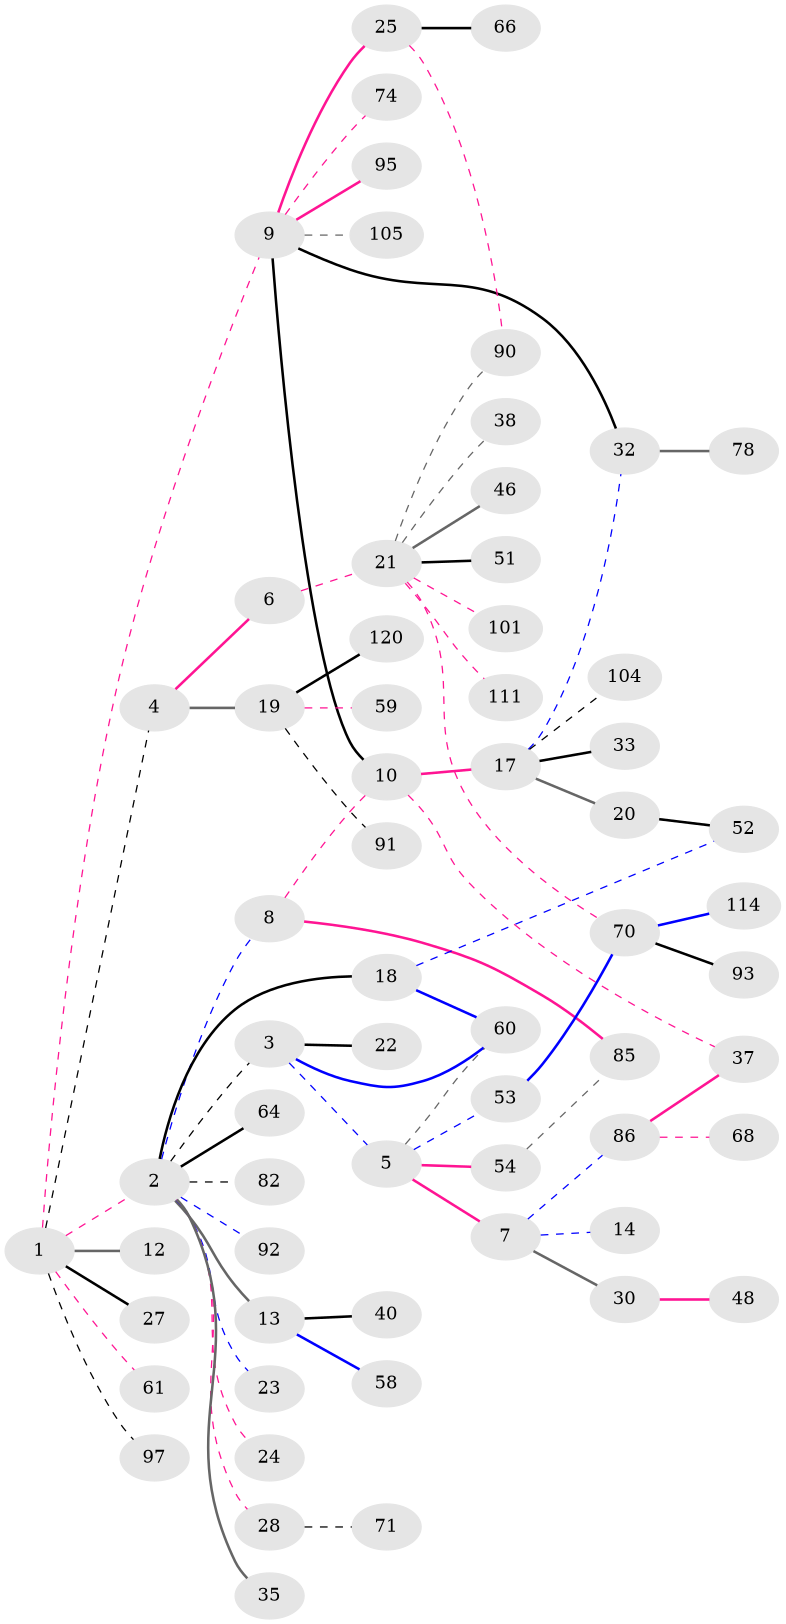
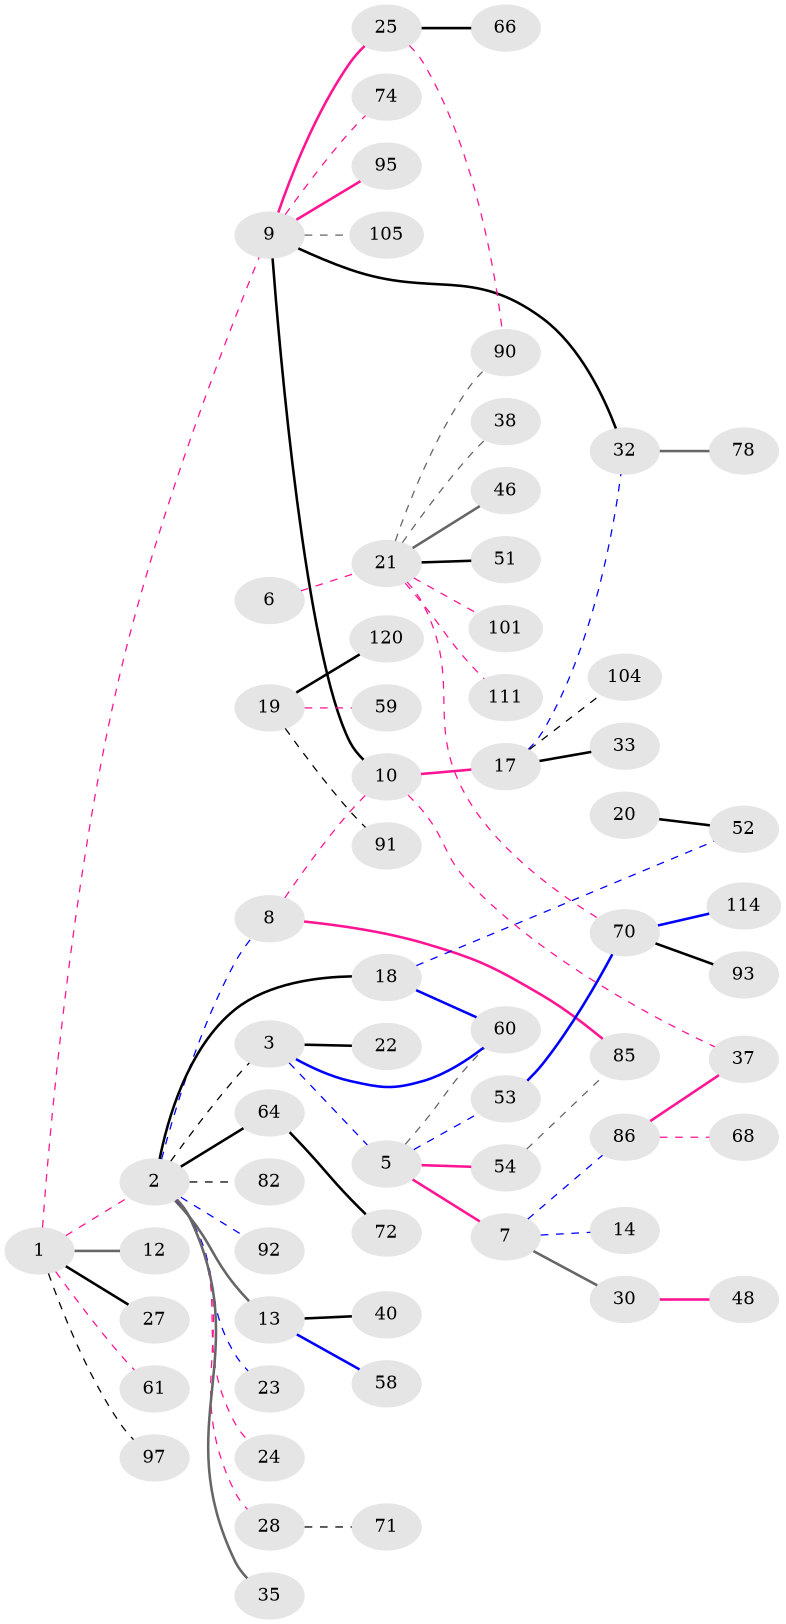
  graph {
    rankdir=LR
    node [color=gray90 style=filled]
    edge [color=deeppink style=dashed]
    2 [super="+11+16"]
    3
    8 [super="+50+84+130+56+49"]
    13
    18 [super="+81+116+100"]
    23
    24
    28
    35 [super="+55+108"]
    64 [super="+129"]
    82
    92
    1
-   4
    9 [super="+42+41"]
    12
    27
    61
    97 [super="+126"]
    6
    19
    10 [super="+43"]
    25
    32 [super="+45"]
    74
    95
    105 [super="+109"]
    5
    22
    60
    85
    40 [super="+107+44"]
    58
    52
    n35 [label=71]
+   72
    7 [super="+87+15"]
    53 [super="+89"]
    54 [super="+75"]
    21 [super="+36+29"]
    59 [super="+69"]
    91
    120
    14
    n45 [label=86 super="+115"]
    30
    70 [super="+71"]
    38
    46 [super="+65"]
    51
    90 [super="+94"]
    101
    111 [super="+112"]
    37 [super="+106+132"]
    68
    48 [super="+86"]
    17 [super="+31"]
    66 [super="+113"]
    78 [super="+98"]
    20 [super="+123+67"]
    33
    104
    93
    114 [super="+128"]
    2 -- 3 [color=black]
    2 -- 8 [color=blue]
    2 -- 13 [color=gray40 style=bold]
    2 -- 18 [color=black style=bold]
    2 -- 23 [color=blue]
    2 -- 24
    2 -- 28
    2 -- 35 [color=gray40 style=bold]
    2 -- 64 [color=black style=bold]
    2 -- 82 [color=black]
    2 -- 92 [color=blue]
    3 -- 5 [color=blue]
    3 -- 22 [color=black style=bold]
    3 -- 60 [color=blue style=bold]
    8 -- 10
    8 -- 85 [style=bold]
    13 -- 40 [color=black style=bold]
    13 -- 58 [color=blue style=bold]
    18 -- 60 [color=blue style=bold]
    18 -- 52 [color=blue]
    28 -- n35 [color=black]
+   64 -- 72 [color=black style=bold]
    1 -- 2
-   1 -- 4 [color=black]
    1 -- 9
    1 -- 12 [color=gray40 style=bold]
    1 -- 27 [color=black style=bold]
    1 -- 61
    1 -- 97 [color=black]
-   4 -- 6 [style=bold]
-   4 -- 19 [color=gray40 style=bold]
    9 -- 10 [color=black style=bold]
    9 -- 25 [style=bold]
    9 -- 32 [color=black style=bold]
    9 -- 74
    9 -- 95 [style=bold]
    9 -- 105 [color=gray40]
    6 -- 21
    19 -- 59
    19 -- 91 [color=black]
    19 -- 120 [color=black style=bold]
    10 -- 37
    10 -- 17 [style=bold]
    25 -- 90
    25 -- 66 [color=black style=bold]
    32 -- 78 [color=gray40 style=bold]
    5 -- 60 [color=gray40]
    5 -- 7 [style=bold]
    5 -- 53 [color=blue]
    5 -- 54 [style=bold]
    7 -- 14 [color=blue]
    7 -- n45 [color=blue]
    7 -- 30 [color=gray40 style=bold]
    53 -- 70 [color=blue style=bold]
    54 -- 85 [color=gray40]
    21 -- 70
    21 -- 38 [color=gray40]
    21 -- 46 [color=gray40 style=bold]
    21 -- 51 [color=black style=bold]
    21 -- 90 [color=gray40]
    21 -- 101
    21 -- 111
    n45 -- 37 [style=bold]
    n45 -- 68
    30 -- 48 [style=bold]
    70 -- 93 [color=black style=bold]
    70 -- 114 [color=blue style=bold]
    17 -- 32 [color=blue]
-   17 -- 20 [color=gray40 style=bold]
    17 -- 33 [color=black style=bold]
    17 -- 104 [color=black]
    20 -- 52 [color=black style=bold]
  }
